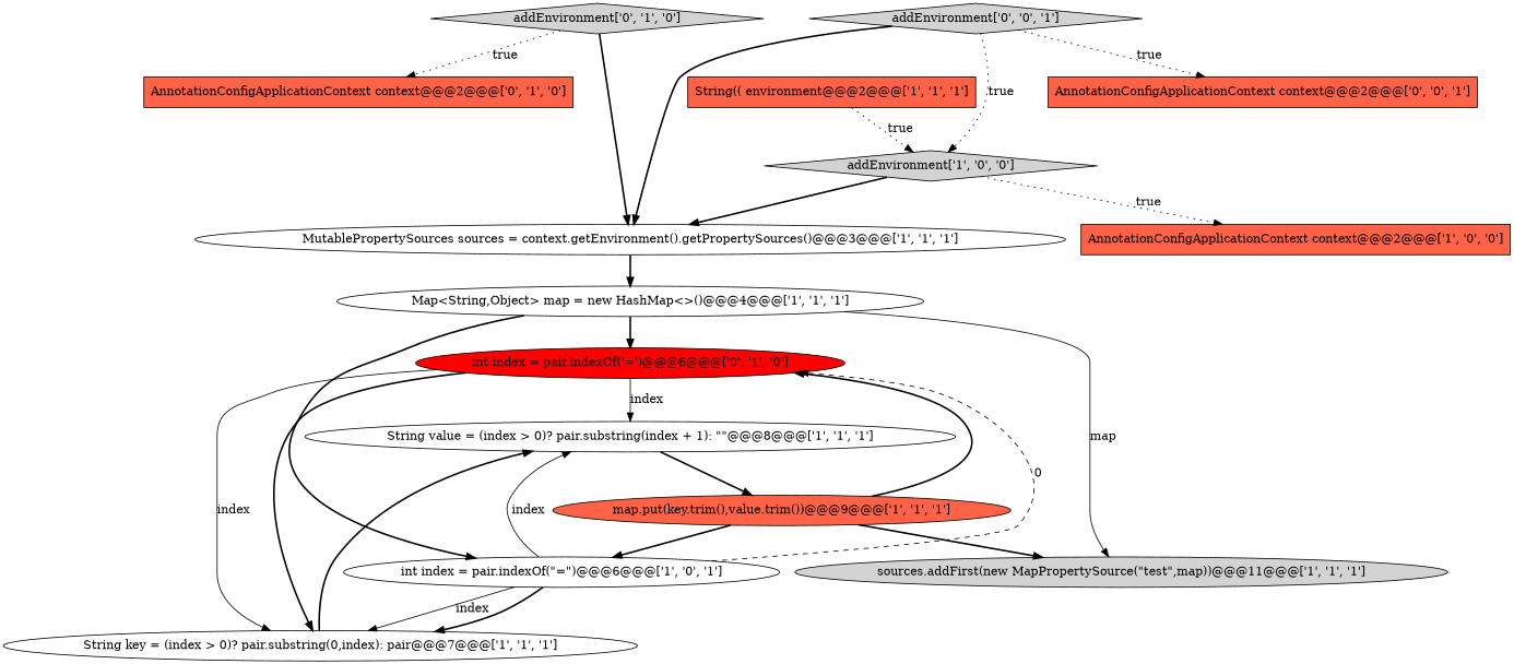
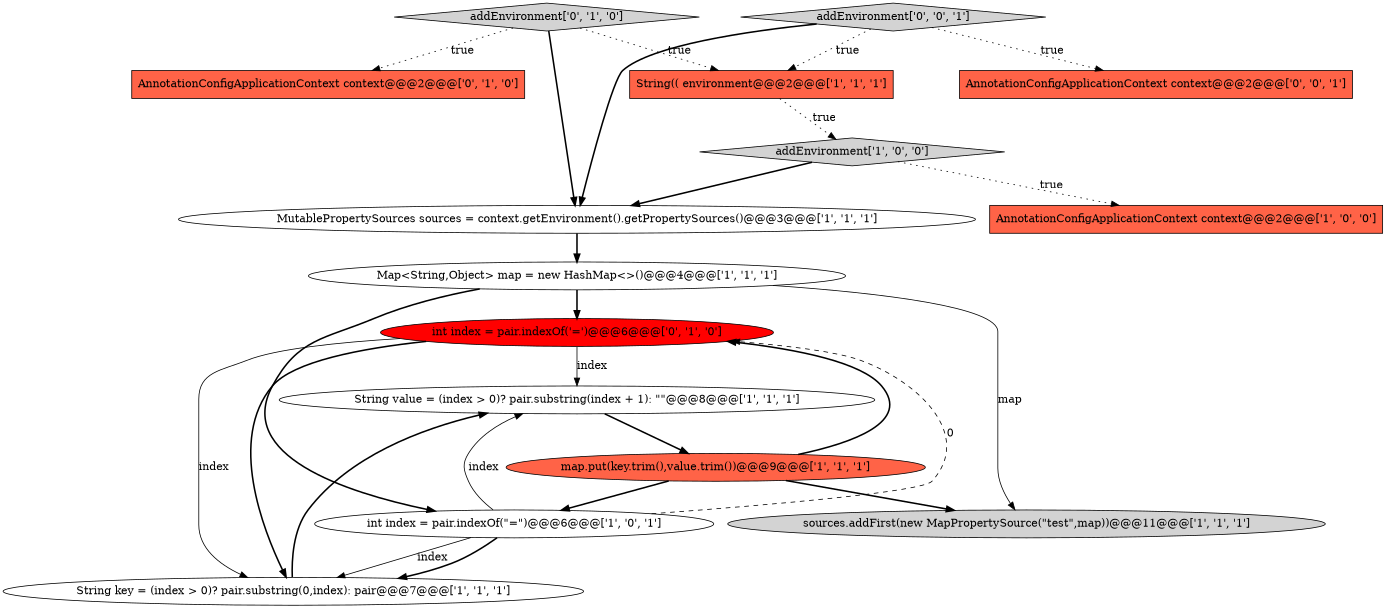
  digraph {
    node [fillcolor=tomato shape=ellipse style=filled]
    edge [style=bold]
    n1 [label="AnnotationConfigApplicationContext context@@@2@@@['0', '1', '0']" shape=box]
    n2 [fillcolor=white label="String value = (index > 0)? pair.substring(index + 1): \"\"@@@8@@@['1', '1', '1']"]
    n3 [label="map.put(key.trim(),value.trim())@@@9@@@['1', '1', '1']"]
    n4 [fillcolor=red label="int index = pair.indexOf('=')@@@6@@@['0', '1', '0']"]
    n5 [fillcolor=white label="int index = pair.indexOf(\"=\")@@@6@@@['1', '0', '1']"]
    n6 [fillcolor=lightgray label="sources.addFirst(new MapPropertySource(\"test\",map))@@@11@@@['1', '1', '1']"]
    n7 [fillcolor=white label="String key = (index > 0)? pair.substring(0,index): pair@@@7@@@['1', '1', '1']"]
    n8 [fillcolor=lightgray label="addEnvironment['0', '1', '0']" shape=diamond]
    n9 [label="String(( environment@@@2@@@['1', '1', '1']" shape=box]
    n10 [fillcolor=white label="MutablePropertySources sources = context.getEnvironment().getPropertySources()@@@3@@@['1', '1', '1']"]
    n11 [fillcolor=lightgray label="addEnvironment['1', '0', '0']" shape=diamond]
    n12 [fillcolor=white label="Map<String,Object> map = new HashMap<>()@@@4@@@['1', '1', '1']"]
    n13 [fillcolor=lightgray label="addEnvironment['0', '0', '1']" shape=diamond]
    n14 [label="AnnotationConfigApplicationContext context@@@2@@@['0', '0', '1']" shape=box]
    n15 [label="AnnotationConfigApplicationContext context@@@2@@@['1', '0', '0']" shape=box]
    n2 -> n3
    n3 -> n4
    n3 -> n5
    n3 -> n6
    n4 -> n2 [label=index style=solid]
    n4 -> n7 [label=index style=solid]
    n4 -> n7
    n5 -> n2 [label=index style=solid]
    n5 -> n4 [label=0 style=dashed]
    n5 -> n7 [label=index style=solid]
    n5 -> n7
    n7 -> n2
    n8 -> n1 [label=true style=dotted]
+   n8 -> n9 [label=true style=dotted]
    n8 -> n10
    n9 -> n11 [label=true style=dotted]
    n10 -> n12
    n11 -> n10
    n11 -> n15 [label=true style=dotted]
    n12 -> n4
    n12 -> n5
    n12 -> n6 [label=map style=solid]
-   n13 -> n11 [label=true style=dotted]
+   n13 -> n9 [label=true style=dotted]
    n13 -> n10
    n13 -> n14 [label=true style=dotted]
  }
